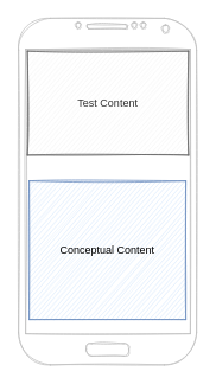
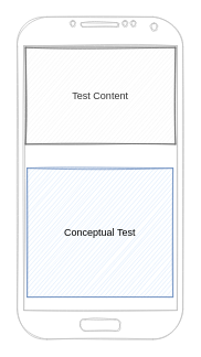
  <mxCell id="0" />
  <mxCell id="1" parent="0" />
  <mxCell id="2" value="" style="verticalLabelPosition=bottom;verticalAlign=top;html=1;shadow=0;dashed=0;strokeWidth=1;shape=mxgraph.android.phone2;strokeColor=#c0c0c0;fillColor=default;fontColor=default;rounded=0;sketch=1;" vertex="1" parent="1"><mxGeometry x="20" y="20" width="200" height="390" as="geometry" /></mxCell>
  <mxCell id="3" value="Test Content" style="whiteSpace=wrap;html=1;fontColor=#333333;strokeColor=#666666;fillColor=#f5f5f5;rounded=0;sketch=1;" vertex="1" parent="1"><mxGeometry x="30" y="57" width="181" height="117" as="geometry" /></mxCell>
- <mxCell id="4" value="Conceptual Content" style="whiteSpace=wrap;html=1;shadow=0;glass=0;strokeColor=#6c8ebf;fillColor=#dae8fc;gradientDirection=radial;fontColor=default;rounded=0;sketch=1;" vertex="1" parent="1"><mxGeometry x="32" y="203" width="176" height="156" as="geometry" /></mxCell>
+ <mxCell id="4" value="Conceptual Test" style="whiteSpace=wrap;html=1;shadow=0;glass=0;strokeColor=#6c8ebf;fillColor=#dae8fc;gradientDirection=radial;fontColor=default;rounded=0;sketch=1;" vertex="1" parent="1"><mxGeometry x="32" y="203" width="176" height="156" as="geometry" /></mxCell>
